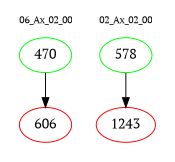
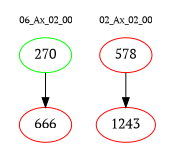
  digraph {
    fontname="PT Serif"
    node [color=green fontname="PT Serif"]
    edge [color=black fontname="PT Serif"]
-   n1 [label=470]
-   n2 [color=red label=606]
-   n3 [label=578]
+   n1 [label=270]
+   n2 [color=red label=666]
+   n3 [color=red label=578]
    n4 [color=red label=1243]
    subgraph cluster_1 {
      color=white
      fontsize=10
      label="06_Ax_02_00"
      n1
      n2
    }
    subgraph cluster_2 {
      color=white
      fontsize=10
      label="02_Ax_02_00"
      n3
      n4
    }
    n1 -> n2
    n3 -> n4
  }
